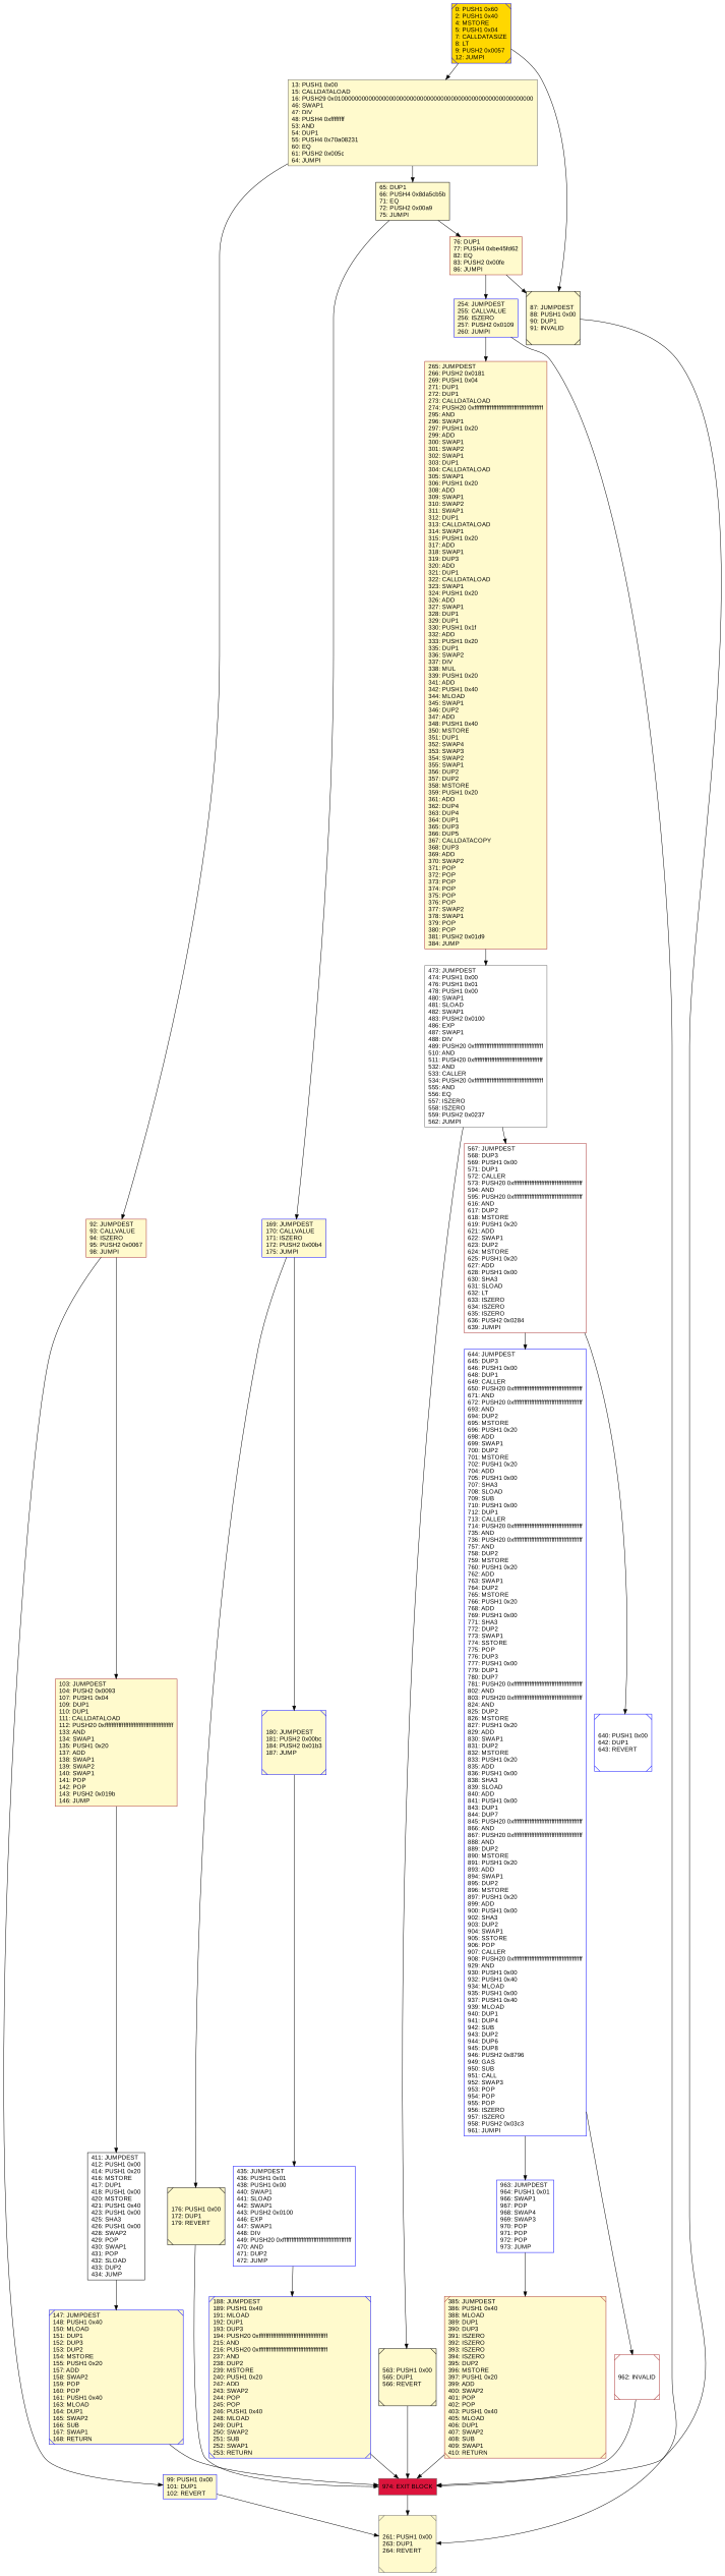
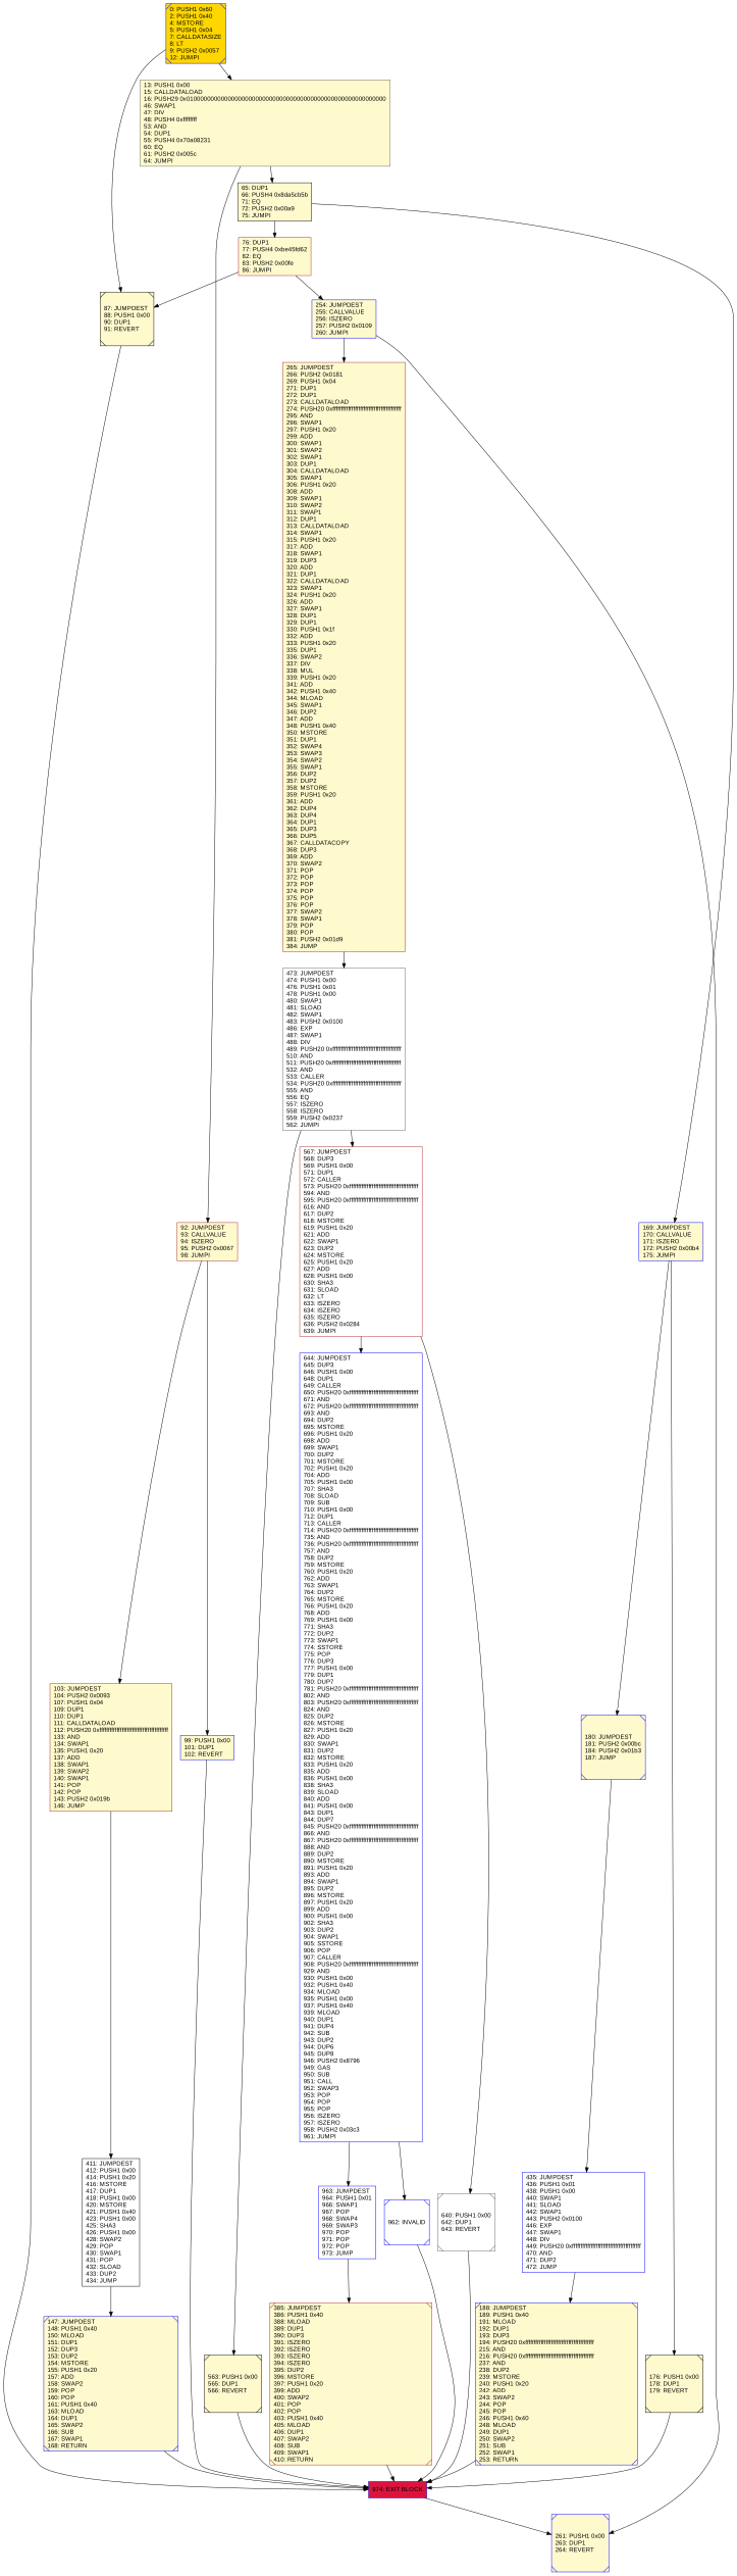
  digraph {
    rankdir=UD
    node [color=blue fillcolor=lemonchiffon fontcolor=black fontname=arial shape=box style=filled]
    n1 [color=black fillcolor=white label="411: JUMPDEST\l412: PUSH1 0x00\l414: PUSH1 0x20\l416: MSTORE\l417: DUP1\l418: PUSH1 0x00\l420: MSTORE\l421: PUSH1 0x40\l423: PUSH1 0x00\l425: SHA3\l426: PUSH1 0x00\l428: SWAP2\l429: POP\l430: SWAP1\l431: POP\l432: SLOAD\l433: DUP2\l434: JUMP\l"]
    n2 [label="147: JUMPDEST\l148: PUSH1 0x40\l150: MLOAD\l151: DUP1\l152: DUP3\l153: DUP2\l154: MSTORE\l155: PUSH1 0x20\l157: ADD\l158: SWAP2\l159: POP\l160: POP\l161: PUSH1 0x40\l163: MLOAD\l164: DUP1\l165: SWAP2\l166: SUB\l167: SWAP1\l168: RETURN\l" shape=Msquare]
-   n3 [color=gray40 fillcolor=crimson label="974: EXIT BLOCK\l"]
+   n3 [fillcolor=crimson label="974: EXIT BLOCK\l"]
    n4 [color=black label="65: DUP1\l66: PUSH4 0x8da5cb5b\l71: EQ\l72: PUSH2 0x00a9\l75: JUMPI\l"]
    n5 [label="169: JUMPDEST\l170: CALLVALUE\l171: ISZERO\l172: PUSH2 0x00b4\l175: JUMPI\l"]
    n6 [color=brown label="76: DUP1\l77: PUSH4 0xbe45fd62\l82: EQ\l83: PUSH2 0x00fe\l86: JUMPI\l"]
-   n7 [color=black label="176: PUSH1 0x00\l172: DUP1\l179: REVERT\l" shape=Msquare]
+   n7 [color=black label="176: PUSH1 0x00\l178: DUP1\l179: REVERT\l" shape=Msquare]
    n8 [label="180: JUMPDEST\l181: PUSH2 0x00bc\l184: PUSH2 0x01b3\l187: JUMP\l" shape=Msquare]
-   n9 [color=black label="87: JUMPDEST\l88: PUSH1 0x00\l90: DUP1\l91: INVALID\l" shape=Msquare]
+   n9 [color=black label="87: JUMPDEST\l88: PUSH1 0x00\l90: DUP1\l91: REVERT\l" shape=Msquare]
    n10 [label="254: JUMPDEST\l255: CALLVALUE\l256: ISZERO\l257: PUSH2 0x0109\l260: JUMPI\l"]
    n11 [label="99: PUSH1 0x00\l101: DUP1\l102: REVERT\l"]
-   n12 [color=gray40 label="261: PUSH1 0x00\l263: DUP1\l264: REVERT\l" shape=Msquare]
+   n12 [label="261: PUSH1 0x00\l263: DUP1\l264: REVERT\l" shape=Msquare]
    n13 [color=brown label="103: JUMPDEST\l104: PUSH2 0x0093\l107: PUSH1 0x04\l109: DUP1\l110: DUP1\l111: CALLDATALOAD\l112: PUSH20 0xffffffffffffffffffffffffffffffffffffffff\l133: AND\l134: SWAP1\l135: PUSH1 0x20\l137: ADD\l138: SWAP1\l139: SWAP2\l140: SWAP1\l141: POP\l142: POP\l143: PUSH2 0x019b\l146: JUMP\l"]
    n14 [fillcolor=white label="963: JUMPDEST\l964: PUSH1 0x01\l966: SWAP1\l967: POP\l968: SWAP4\l969: SWAP3\l970: POP\l971: POP\l972: POP\l973: JUMP\l"]
    n15 [color=brown label="385: JUMPDEST\l386: PUSH1 0x40\l388: MLOAD\l389: DUP1\l390: DUP3\l391: ISZERO\l392: ISZERO\l393: ISZERO\l394: ISZERO\l395: DUP2\l396: MSTORE\l397: PUSH1 0x20\l399: ADD\l400: SWAP2\l401: POP\l402: POP\l403: PUSH1 0x40\l405: MLOAD\l406: DUP1\l407: SWAP2\l408: SUB\l409: SWAP1\l410: RETURN\l" shape=Msquare]
    n16 [fillcolor=white label="644: JUMPDEST\l645: DUP3\l646: PUSH1 0x00\l648: DUP1\l649: CALLER\l650: PUSH20 0xffffffffffffffffffffffffffffffffffffffff\l671: AND\l672: PUSH20 0xffffffffffffffffffffffffffffffffffffffff\l693: AND\l694: DUP2\l695: MSTORE\l696: PUSH1 0x20\l698: ADD\l699: SWAP1\l700: DUP2\l701: MSTORE\l702: PUSH1 0x20\l704: ADD\l705: PUSH1 0x00\l707: SHA3\l708: SLOAD\l709: SUB\l710: PUSH1 0x00\l712: DUP1\l713: CALLER\l714: PUSH20 0xffffffffffffffffffffffffffffffffffffffff\l735: AND\l736: PUSH20 0xffffffffffffffffffffffffffffffffffffffff\l757: AND\l758: DUP2\l759: MSTORE\l760: PUSH1 0x20\l762: ADD\l763: SWAP1\l764: DUP2\l765: MSTORE\l766: PUSH1 0x20\l768: ADD\l769: PUSH1 0x00\l771: SHA3\l772: DUP2\l773: SWAP1\l774: SSTORE\l775: POP\l776: DUP3\l777: PUSH1 0x00\l779: DUP1\l780: DUP7\l781: PUSH20 0xffffffffffffffffffffffffffffffffffffffff\l802: AND\l803: PUSH20 0xffffffffffffffffffffffffffffffffffffffff\l824: AND\l825: DUP2\l826: MSTORE\l827: PUSH1 0x20\l829: ADD\l830: SWAP1\l831: DUP2\l832: MSTORE\l833: PUSH1 0x20\l835: ADD\l836: PUSH1 0x00\l838: SHA3\l839: SLOAD\l840: ADD\l841: PUSH1 0x00\l843: DUP1\l844: DUP7\l845: PUSH20 0xffffffffffffffffffffffffffffffffffffffff\l866: AND\l867: PUSH20 0xffffffffffffffffffffffffffffffffffffffff\l888: AND\l889: DUP2\l890: MSTORE\l891: PUSH1 0x20\l893: ADD\l894: SWAP1\l895: DUP2\l896: MSTORE\l897: PUSH1 0x20\l899: ADD\l900: PUSH1 0x00\l902: SHA3\l903: DUP2\l904: SWAP1\l905: SSTORE\l906: POP\l907: CALLER\l908: PUSH20 0xffffffffffffffffffffffffffffffffffffffff\l929: AND\l930: PUSH1 0x00\l932: PUSH1 0x40\l934: MLOAD\l935: PUSH1 0x00\l937: PUSH1 0x40\l939: MLOAD\l940: DUP1\l941: DUP4\l942: SUB\l943: DUP2\l944: DUP6\l945: DUP8\l946: PUSH2 0x8796\l949: GAS\l950: SUB\l951: CALL\l952: SWAP3\l953: POP\l954: POP\l955: POP\l956: ISZERO\l957: ISZERO\l958: PUSH2 0x03c3\l961: JUMPI\l"]
-   n17 [color=brown fillcolor=white label="962: INVALID\l" shape=Msquare]
+   n17 [fillcolor=white label="962: INVALID\l" shape=Msquare]
    n18 [color=brown fillcolor=white label="567: JUMPDEST\l568: DUP3\l569: PUSH1 0x00\l571: DUP1\l572: CALLER\l573: PUSH20 0xffffffffffffffffffffffffffffffffffffffff\l594: AND\l595: PUSH20 0xffffffffffffffffffffffffffffffffffffffff\l616: AND\l617: DUP2\l618: MSTORE\l619: PUSH1 0x20\l621: ADD\l622: SWAP1\l623: DUP2\l624: MSTORE\l625: PUSH1 0x20\l627: ADD\l628: PUSH1 0x00\l630: SHA3\l631: SLOAD\l632: LT\l633: ISZERO\l634: ISZERO\l635: ISZERO\l636: PUSH2 0x0284\l639: JUMPI\l"]
-   n19 [fillcolor=white label="640: PUSH1 0x00\l642: DUP1\l643: REVERT\l" shape=Msquare]
+   n19 [color=gray40 fillcolor=white label="640: PUSH1 0x00\l642: DUP1\l643: REVERT\l" shape=Msquare]
    n20 [color=black label="563: PUSH1 0x00\l565: DUP1\l566: REVERT\l" shape=Msquare]
    n21 [color=gray40 fillcolor=white label="473: JUMPDEST\l474: PUSH1 0x00\l476: PUSH1 0x01\l478: PUSH1 0x00\l480: SWAP1\l481: SLOAD\l482: SWAP1\l483: PUSH2 0x0100\l486: EXP\l487: SWAP1\l488: DIV\l489: PUSH20 0xffffffffffffffffffffffffffffffffffffffff\l510: AND\l511: PUSH20 0xffffffffffffffffffffffffffffffffffffffff\l532: AND\l533: CALLER\l534: PUSH20 0xffffffffffffffffffffffffffffffffffffffff\l555: AND\l556: EQ\l557: ISZERO\l558: ISZERO\l559: PUSH2 0x0237\l562: JUMPI\l"]
    n22 [fillcolor=white label="435: JUMPDEST\l436: PUSH1 0x01\l438: PUSH1 0x00\l440: SWAP1\l441: SLOAD\l442: SWAP1\l443: PUSH2 0x0100\l446: EXP\l447: SWAP1\l448: DIV\l449: PUSH20 0xffffffffffffffffffffffffffffffffffffffff\l470: AND\l471: DUP2\l472: JUMP\l"]
    n23 [color=brown label="265: JUMPDEST\l266: PUSH2 0x0181\l269: PUSH1 0x04\l271: DUP1\l272: DUP1\l273: CALLDATALOAD\l274: PUSH20 0xffffffffffffffffffffffffffffffffffffffff\l295: AND\l296: SWAP1\l297: PUSH1 0x20\l299: ADD\l300: SWAP1\l301: SWAP2\l302: SWAP1\l303: DUP1\l304: CALLDATALOAD\l305: SWAP1\l306: PUSH1 0x20\l308: ADD\l309: SWAP1\l310: SWAP2\l311: SWAP1\l312: DUP1\l313: CALLDATALOAD\l314: SWAP1\l315: PUSH1 0x20\l317: ADD\l318: SWAP1\l319: DUP3\l320: ADD\l321: DUP1\l322: CALLDATALOAD\l323: SWAP1\l324: PUSH1 0x20\l326: ADD\l327: SWAP1\l328: DUP1\l329: DUP1\l330: PUSH1 0x1f\l332: ADD\l333: PUSH1 0x20\l335: DUP1\l336: SWAP2\l337: DIV\l338: MUL\l339: PUSH1 0x20\l341: ADD\l342: PUSH1 0x40\l344: MLOAD\l345: SWAP1\l346: DUP2\l347: ADD\l348: PUSH1 0x40\l350: MSTORE\l351: DUP1\l352: SWAP4\l353: SWAP3\l354: SWAP2\l355: SWAP1\l356: DUP2\l357: DUP2\l358: MSTORE\l359: PUSH1 0x20\l361: ADD\l362: DUP4\l363: DUP4\l364: DUP1\l365: DUP3\l366: DUP5\l367: CALLDATACOPY\l368: DUP3\l369: ADD\l370: SWAP2\l371: POP\l372: POP\l373: POP\l374: POP\l375: POP\l376: POP\l377: SWAP2\l378: SWAP1\l379: POP\l380: POP\l381: PUSH2 0x01d9\l384: JUMP\l"]
    n24 [color=gray40 label="13: PUSH1 0x00\l15: CALLDATALOAD\l16: PUSH29 0x0100000000000000000000000000000000000000000000000000000000\l46: SWAP1\l47: DIV\l48: PUSH4 0xffffffff\l53: AND\l54: DUP1\l55: PUSH4 0x70a08231\l60: EQ\l61: PUSH2 0x005c\l64: JUMPI\l"]
    n25 [color=brown label="92: JUMPDEST\l93: CALLVALUE\l94: ISZERO\l95: PUSH2 0x0067\l98: JUMPI\l"]
    n26 [label="188: JUMPDEST\l189: PUSH1 0x40\l191: MLOAD\l192: DUP1\l193: DUP3\l194: PUSH20 0xffffffffffffffffffffffffffffffffffffffff\l215: AND\l216: PUSH20 0xffffffffffffffffffffffffffffffffffffffff\l237: AND\l238: DUP2\l239: MSTORE\l240: PUSH1 0x20\l242: ADD\l243: SWAP2\l244: POP\l245: POP\l246: PUSH1 0x40\l248: MLOAD\l249: DUP1\l250: SWAP2\l251: SUB\l252: SWAP1\l253: RETURN\l" shape=Msquare]
    n27 [fillcolor=gold label="0: PUSH1 0x60\l2: PUSH1 0x40\l4: MSTORE\l5: PUSH1 0x04\l7: CALLDATASIZE\l8: LT\l9: PUSH2 0x0057\l12: JUMPI\l" shape=Msquare]
    n1 -> n2
    n2 -> n3
    n3 -> n12
    n4 -> n5
    n4 -> n6
    n5 -> n7
    n5 -> n8
    n6 -> n9
    n6 -> n10
    n7 -> n3
    n8 -> n22
    n9 -> n3
    n10 -> n12
    n10 -> n23
-   n11 -> n12
+   n11 -> n3
    n13 -> n1
    n14 -> n15
    n15 -> n3
    n16 -> n14
    n16 -> n17
    n17 -> n3
    n18 -> n16
    n18 -> n19
+   n19 -> n3
    n20 -> n3
    n21 -> n18
    n21 -> n20
    n22 -> n26
    n23 -> n21
    n24 -> n4
    n24 -> n25
    n25 -> n11
    n25 -> n13
    n26 -> n3
    n27 -> n9
    n27 -> n24
  }
